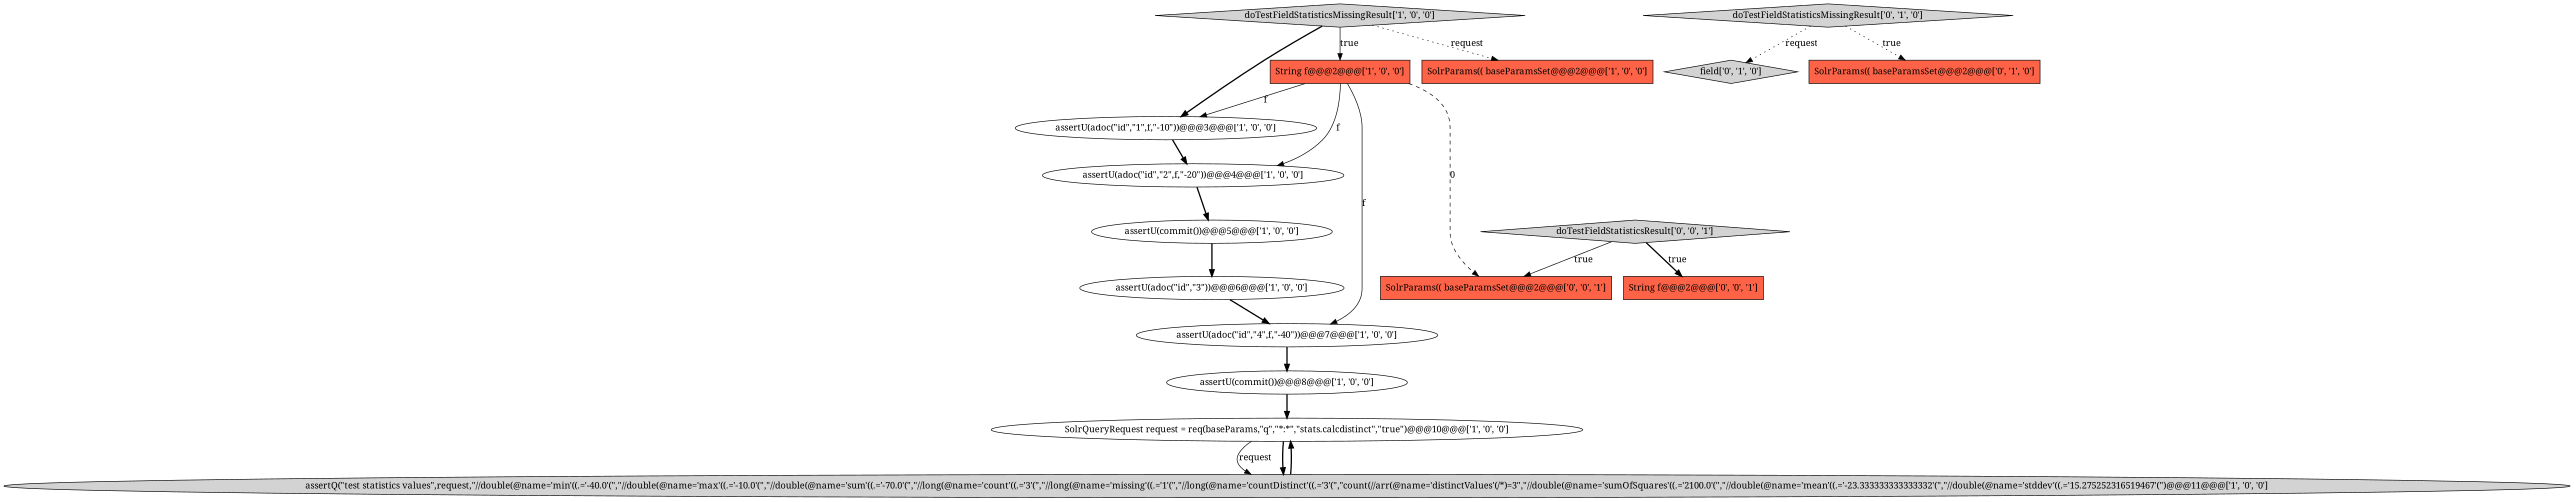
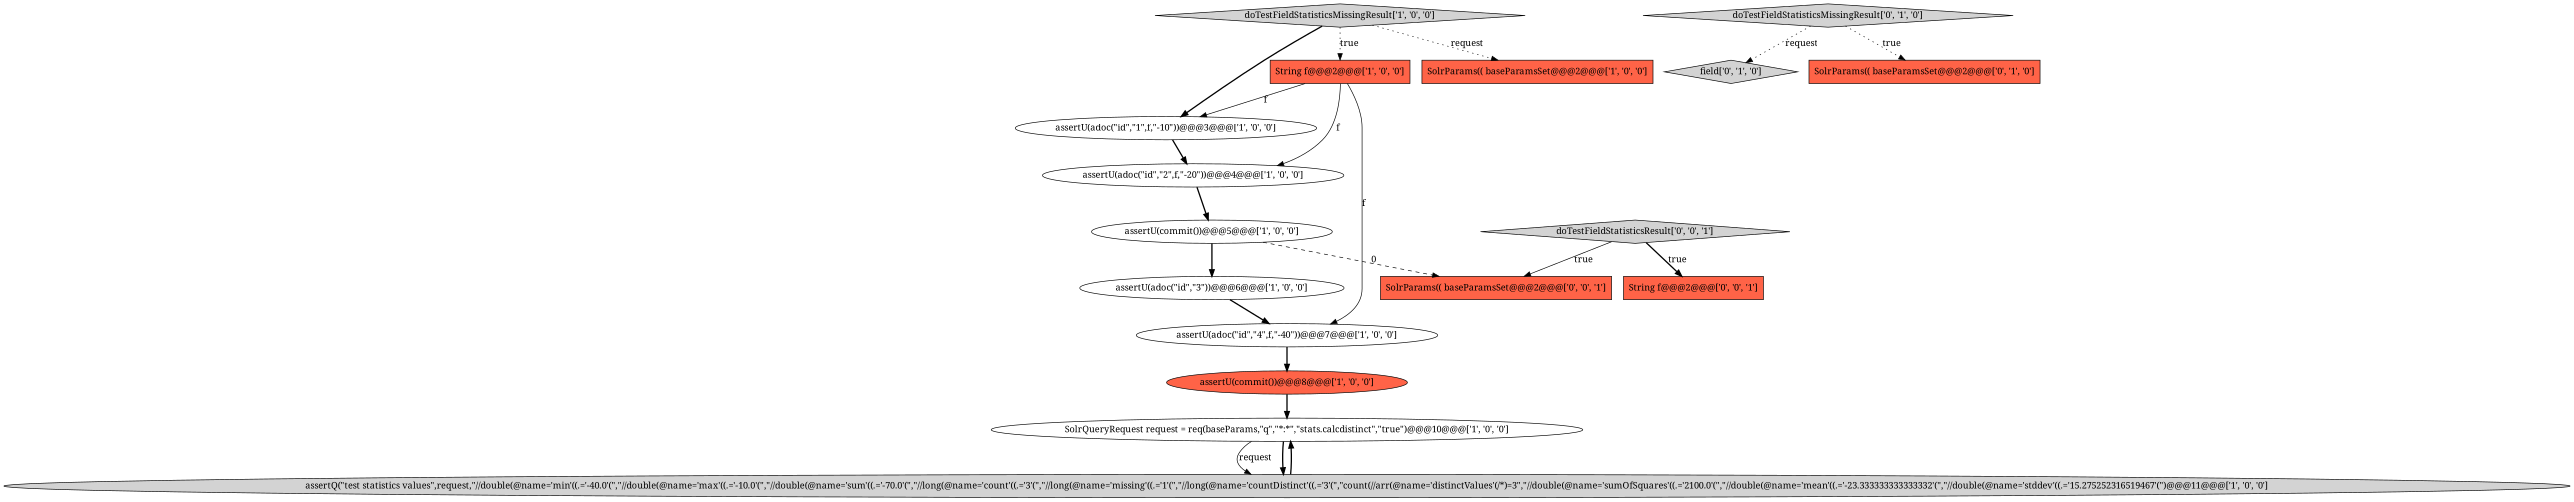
  digraph {
    fontname="Noto Serif"
    node [fillcolor=white fontname="Noto Serif" shape=ellipse style=filled]
    edge [fontname="Noto Serif" style=bold]
    n1 [label="assertU(adoc(\"id\",\"4\",f,\"-40\"))@@@7@@@['1', '0', '0']"]
-   n2 [label="assertU(commit())@@@8@@@['1', '0', '0']"]
+   n2 [fillcolor=tomato label="assertU(commit())@@@8@@@['1', '0', '0']"]
    n3 [label="SolrQueryRequest request = req(baseParams,\"q\",\"*:*\",\"stats.calcdistinct\",\"true\")@@@10@@@['1', '0', '0']"]
    n4 [fillcolor=tomato label="String f@@@2@@@['1', '0', '0']" shape=box]
    n5 [fillcolor=tomato label="SolrParams(( baseParamsSet@@@2@@@['0', '0', '1']" shape=box]
    n6 [label="assertU(adoc(\"id\",\"2\",f,\"-20\"))@@@4@@@['1', '0', '0']"]
    n7 [label="assertU(adoc(\"id\",\"1\",f,\"-10\"))@@@3@@@['1', '0', '0']"]
    n8 [label="assertU(commit())@@@5@@@['1', '0', '0']"]
    n9 [fillcolor=tomato label="SolrParams(( baseParamsSet@@@2@@@['1', '0', '0']" shape=box]
    n10 [fillcolor=lightgray label="field['0', '1', '0']" shape=diamond]
    n11 [label="assertU(adoc(\"id\",\"3\"))@@@6@@@['1', '0', '0']"]
    n12 [fillcolor=lightgray label="doTestFieldStatisticsMissingResult['1', '0', '0']" shape=diamond]
    n13 [fillcolor=lightgray label="doTestFieldStatisticsMissingResult['0', '1', '0']" shape=diamond]
    n14 [fillcolor=tomato label="SolrParams(( baseParamsSet@@@2@@@['0', '1', '0']" shape=box]
    n15 [fillcolor=lightgray label="assertQ(\"test statistics values\",request,\"//double(@name='min'((.='-40.0'(\",\"//double(@name='max'((.='-10.0'(\",\"//double(@name='sum'((.='-70.0'(\",\"//long(@name='count'((.='3'(\",\"//long(@name='missing'((.='1'(\",\"//long(@name='countDistinct'((.='3'(\",\"count(//arr(@name='distinctValues'(/*)=3\",\"//double(@name='sumOfSquares'((.='2100.0'(\",\"//double(@name='mean'((.='-23.333333333333332'(\",\"//double(@name='stddev'((.='15.275252316519467'(\")@@@11@@@['1', '0', '0']"]
    n16 [fillcolor=lightgray label="doTestFieldStatisticsResult['0', '0', '1']" shape=diamond]
    n17 [fillcolor=tomato label="String f@@@2@@@['0', '0', '1']" shape=box]
    n1 -> n2
    n2 -> n3
    n3 -> n15 [label=request style=solid]
    n3 -> n15
    n4 -> n1 [label=f style=solid]
-   n4 -> n5 [label=0 style=dashed]
+   n8 -> n5 [label=0 style=dashed]
    n4 -> n6 [label=f style=solid]
    n4 -> n7 [label=f style=solid]
    n6 -> n8
    n7 -> n6
    n8 -> n11
    n11 -> n1
-   n12 -> n4 [label=true style=solid]
+   n12 -> n4 [label=true style=dotted]
    n12 -> n7
    n12 -> n9 [label=request style=dotted]
    n13 -> n10 [label=request style=dotted]
    n13 -> n14 [label=true style=dotted]
    n15 -> n3
    n16 -> n5 [label=true style=solid]
    n16 -> n17 [label=true]
  }
